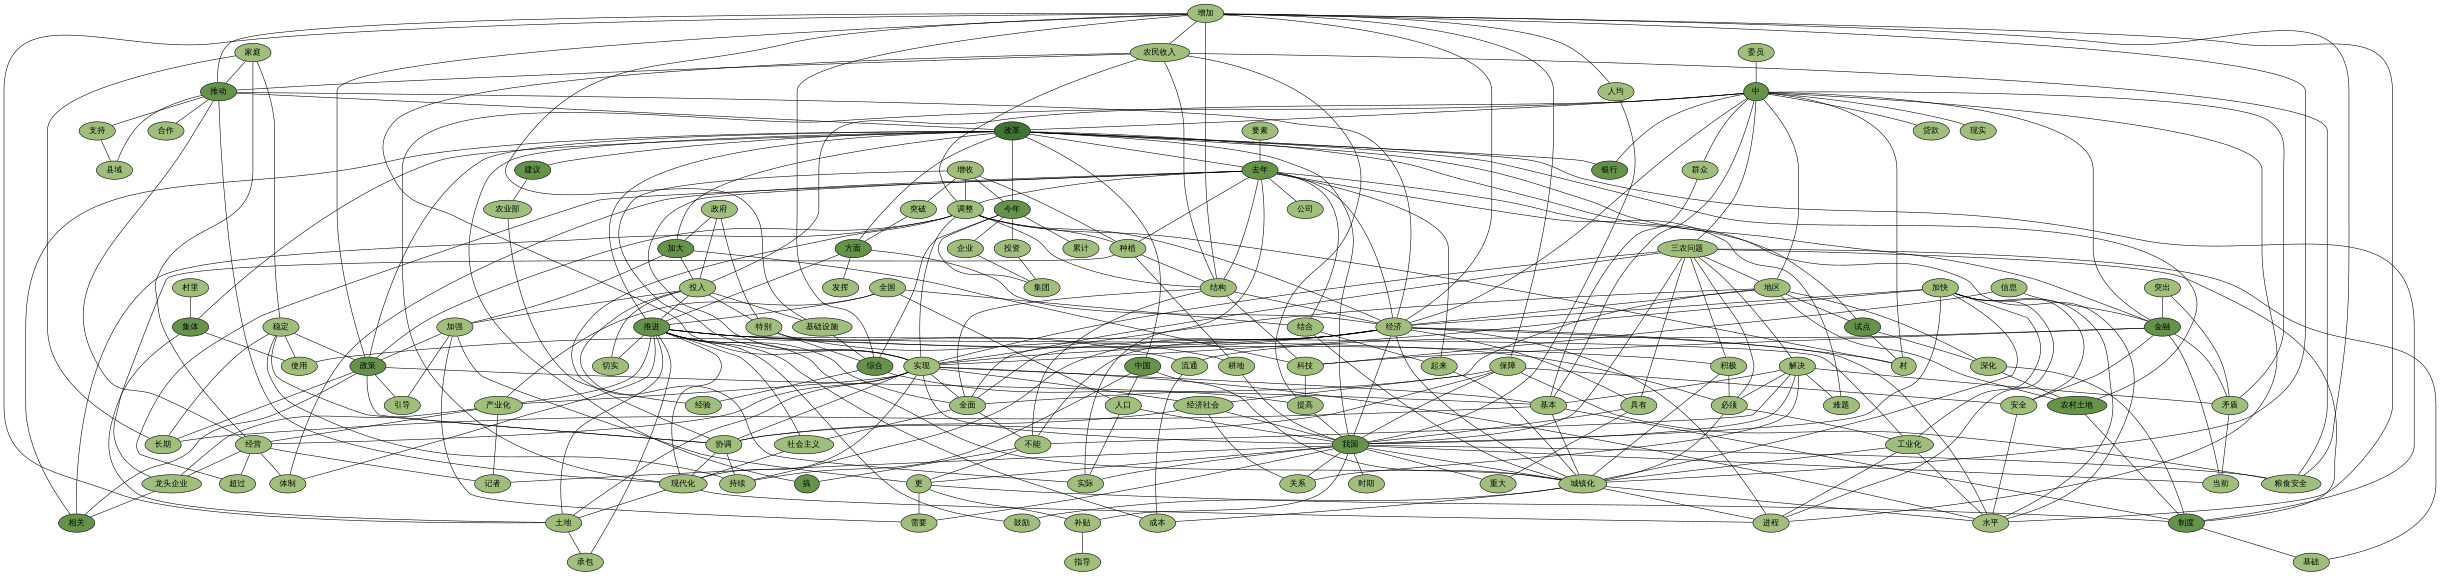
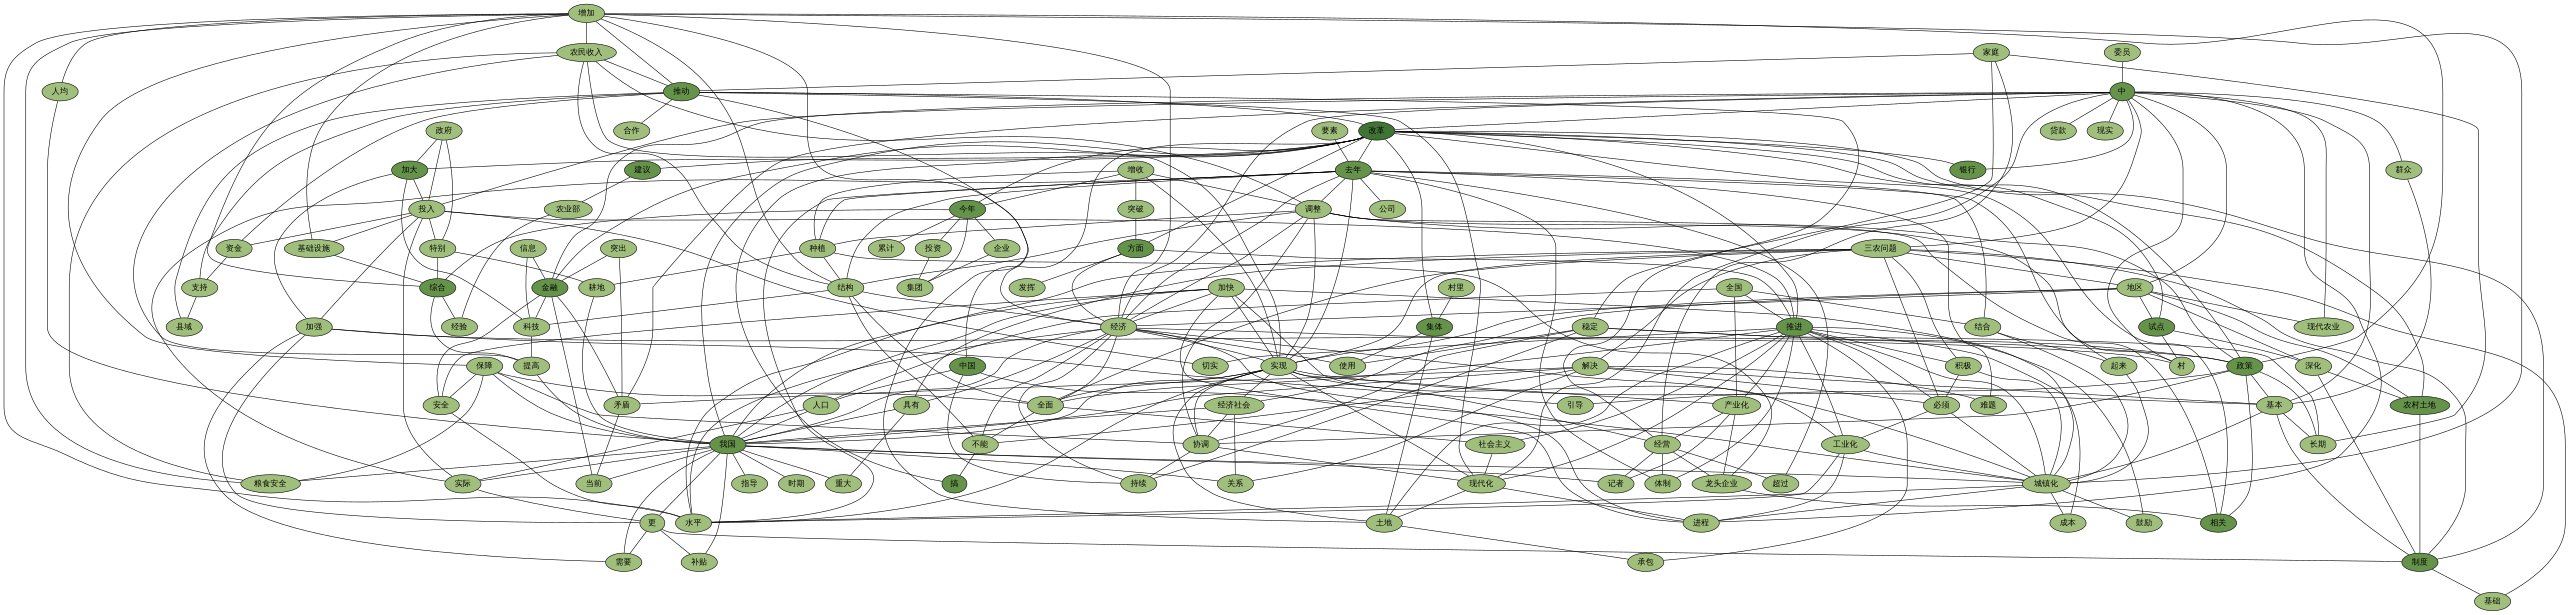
  graph {
    fontname="Liberation Serif"
    splines=true
    node [fillcolor="#A0BF7C" fontname="Liberation Serif" shape=ellipse style=filled]
    edge [fontname="Liberation Serif"]
    n1 [fillcolor="#65934A" height=0.3 label="中" width=0.3]
    n2 [fillcolor="#65934A" height=0.3 label="金融" width=0.3]
    n3 [fillcolor="#65934A" height=0.3 label="银行" width=0.3]
    n4 [height=0.3 label="投入" width=0.3]
    n5 [height=0.3 label="三农问题" width=0.3]
    n6 [height=0.3 label="地区" width=0.3]
    n7 [height=0.3 label="经济" width=0.3]
    n8 [height=0.3 label="贷款" width=0.3]
    n9 [height=0.3 label="群众" width=0.3]
    n10 [height=0.3 label="村" width=0.3]
    n11 [height=0.3 label="现代化" width=0.3]
    n12 [height=0.3 label="基本" width=0.3]
    n13 [height=0.3 label="矛盾" width=0.3]
+   n14 [height=0.3 label="现代农业" width=0.3]
    n15 [height=0.3 label="现实" width=0.3]
    n16 [height=0.3 label="进程" width=0.3]
    n17 [fillcolor="#407434" height=0.3 label="改革" width=0.3]
    n18 [height=0.3 label="科技" width=0.3]
-   n19 [height=0.3 label="流通" width=0.3]
    n20 [height=0.3 label="当前" width=0.3]
    n21 [height=0.3 label="安全" width=0.3]
+   n22 [height=0.3 label="资金" width=0.3]
    n23 [height=0.3 label="实际" width=0.3]
    n24 [height=0.3 label="加强" width=0.3]
    n25 [fillcolor="#65934A" height=0.3 label="推进" width=0.3]
    n26 [height=0.3 label="切实" width=0.3]
    n27 [height=0.3 label="特别" width=0.3]
    n28 [height=0.3 label="基础设施" width=0.3]
    n29 [height=0.3 label="实现" width=0.3]
    n30 [height=0.3 label="积极" width=0.3]
    n31 [height=0.3 label="全面" width=0.3]
    n32 [height=0.3 label="必须" width=0.3]
    n33 [fillcolor="#65934A" height=0.3 label="我国" width=0.3]
    n34 [fillcolor="#65934A" height=0.3 label="制度" width=0.3]
    n35 [height=0.3 label="基础" width=0.3]
    n36 [height=0.3 label="解决" width=0.3]
    n37 [height=0.3 label="具有" width=0.3]
    n38 [fillcolor="#65934A" height=0.3 label="试点" width=0.3]
    n39 [height=0.3 label="深化" width=0.3]
    n40 [fillcolor="#65934A" height=0.3 label="农村土地" width=0.3]
    n41 [height=0.3 label="经济社会" width=0.3]
    n42 [height=0.3 label="水平" width=0.3]
    n43 [height=0.3 label="使用" width=0.3]
    n44 [height=0.3 label="城镇化" width=0.3]
    n45 [height=0.3 label="持续" width=0.3]
    n46 [height=0.3 label="不能" width=0.3]
    n47 [height=0.3 label="土地" width=0.3]
    n48 [height=0.3 label="长期" width=0.3]
    n49 [fillcolor="#65934A" height=0.3 label="建议" width=0.3]
    n50 [fillcolor="#65934A" height=0.3 label="去年" width=0.3]
    n51 [fillcolor="#65934A" height=0.3 label="加大" width=0.3]
    n52 [fillcolor="#65934A" height=0.3 label="集体" width=0.3]
    n53 [fillcolor="#65934A" height=0.3 label="方面" width=0.3]
    n54 [fillcolor="#65934A" height=0.3 label="今年" width=0.3]
    n55 [fillcolor="#65934A" height=0.3 label="中国" width=0.3]
    n56 [fillcolor="#65934A" height=0.3 label="政策" width=0.3]
    n57 [fillcolor="#65934A" height=0.3 label="相关" width=0.3]
    n58 [fillcolor="#65934A" height=0.3 label="搞" width=0.3]
    n59 [fillcolor="#65934A" height=0.3 label="推动" width=0.3]
    n60 [height=0.3 label="经营" width=0.3]
    n61 [height=0.3 label="合作" width=0.3]
    n62 [height=0.3 label="支持" width=0.3]
    n63 [height=0.3 label="县域" width=0.3]
    n64 [height=0.3 label="超过" width=0.3]
    n65 [height=0.3 label="体制" width=0.3]
    n66 [height=0.3 label="记者" width=0.3]
    n67 [height=0.3 label="龙头企业" width=0.3]
    n68 [height=0.3 label="农业部" width=0.3]
    n69 [height=0.3 label="经验" width=0.3]
    n70 [height=0.3 label="调整" width=0.3]
    n71 [height=0.3 label="种植" width=0.3]
    n72 [height=0.3 label="结构" width=0.3]
    n73 [height=0.3 label="难题" width=0.3]
    n74 [height=0.3 label="结合" width=0.3]
    n75 [height=0.3 label="起来" width=0.3]
    n76 [height=0.3 label="公司" width=0.3]
    n77 [height=0.3 label="协调" width=0.3]
    n78 [height=0.3 label="耕地" width=0.3]
    n79 [height=0.3 label="产业化" width=0.3]
    n80 [height=0.3 label="引导" width=0.3]
    n81 [height=0.3 label="更" width=0.3]
    n82 [height=0.3 label="需要" width=0.3]
    n83 [height=0.3 label="提高" width=0.3]
    n84 [height=0.3 label="承包" width=0.3]
    n85 [fillcolor="#65934A" height=0.3 label="综合" width=0.3]
    n86 [height=0.3 label="发挥" width=0.3]
    n87 [height=0.3 label="社会主义" width=0.3]
    n88 [height=0.3 label="工业化" width=0.3]
    n89 [height=0.3 label="鼓励" width=0.3]
    n90 [height=0.3 label="成本" width=0.3]
    n91 [height=0.3 label="企业" width=0.3]
    n92 [height=0.3 label="投资" width=0.3]
    n93 [height=0.3 label="集团" width=0.3]
    n94 [height=0.3 label="累计" width=0.3]
    n95 [height=0.3 label="人口" width=0.3]
    n96 [height=0.3 label="粮食安全" width=0.3]
    n97 [height=0.3 label="重大" width=0.3]
    n98 [height=0.3 label="关系" width=0.3]
    n99 [height=0.3 label="时期" width=0.3]
    n100 [height=0.3 label="补贴" width=0.3]
    n101 [height=0.3 label="指导" width=0.3]
    n102 [height=0.3 label="委员" width=0.3]
    n103 [height=0.3 label="家庭" width=0.3]
    n104 [height=0.3 label="稳定" width=0.3]
    n105 [height=0.3 label="增加" width=0.3]
    n106 [height=0.3 label="农民收入" width=0.3]
    n107 [height=0.3 label="保障" width=0.3]
    n108 [height=0.3 label="人均" width=0.3]
    n109 [height=0.3 label="要素" width=0.3]
    n110 [height=0.3 label="政府" width=0.3]
    n111 [height=0.3 label="村里" width=0.3]
    n112 [height=0.3 label="突破" width=0.3]
    n113 [height=0.3 label="信息" width=0.3]
    n114 [height=0.3 label="突出" width=0.3]
    n115 [height=0.3 label="增收" width=0.3]
    n116 [height=0.3 label="全国" width=0.3]
    n117 [height=0.3 label="加快" width=0.3]
    n1 -- n2
    n1 -- n3
    n1 -- n4
    n1 -- n5
    n1 -- n6
    n1 -- n7
    n1 -- n8
    n1 -- n9
    n1 -- n10
    n1 -- n11
    n1 -- n12
    n1 -- n13
+   n1 -- n14
    n1 -- n15
    n1 -- n16
    n1 -- n17
    n2 -- n13
    n2 -- n18
-   n2 -- n19
    n2 -- n20
    n2 -- n21
+   n4 -- n22
    n4 -- n23
    n4 -- n24
    n4 -- n25
    n4 -- n26
    n4 -- n27
    n4 -- n28
    n5 -- n6
    n5 -- n29
    n5 -- n30
    n5 -- n31
    n5 -- n32
    n5 -- n33
    n5 -- n34
    n5 -- n35
    n5 -- n36
    n5 -- n37
    n6 -- n7
+   n6 -- n14
    n6 -- n29
    n6 -- n38
    n6 -- n39
    n6 -- n40
    n6 -- n41
    n7 -- n10
    n7 -- n16
    n7 -- n29
    n7 -- n31
    n7 -- n33
    n7 -- n37
    n7 -- n42
    n7 -- n43
    n7 -- n44
    n7 -- n45
    n7 -- n46
    n9 -- n12
    n11 -- n16
    n11 -- n47
    n12 -- n34
    n12 -- n44
    n12 -- n48
    n13 -- n20
    n17 -- n2
    n17 -- n3
    n17 -- n25
    n17 -- n33
    n17 -- n34
    n17 -- n38
    n17 -- n40
    n17 -- n49
    n17 -- n50
    n17 -- n51
    n17 -- n52
    n17 -- n53
    n17 -- n54
    n17 -- n55
    n17 -- n56
    n17 -- n57
    n17 -- n58
    n18 -- n83
-   n19 -- n90
    n21 -- n42
+   n22 -- n62
    n24 -- n56
    n24 -- n80
    n24 -- n81
    n24 -- n82
    n25 -- n11
-   n25 -- n19
    n25 -- n26
    n25 -- n30
    n25 -- n31
    n25 -- n32
    n25 -- n44
    n25 -- n47
    n25 -- n65
    n25 -- n79
    n25 -- n84
    n25 -- n87
    n25 -- n88
    n25 -- n89
    n25 -- n90
    n27 -- n78
    n27 -- n85
    n28 -- n85
    n29 -- n11
    n29 -- n12
    n29 -- n31
    n29 -- n33
    n29 -- n41
    n29 -- n42
    n29 -- n47
    n29 -- n60
    n29 -- n77
    n29 -- n79
    n30 -- n32
    n30 -- n44
    n31 -- n46
    n31 -- n87
    n32 -- n44
    n32 -- n88
    n33 -- n20
    n33 -- n23
    n33 -- n44
    n33 -- n66
    n33 -- n81
    n33 -- n82
    n33 -- n96
    n33 -- n97
    n33 -- n98
    n33 -- n99
    n33 -- n100
-   n100 -- n101
+   n33 -- n101
    n34 -- n35
    n36 -- n12
    n36 -- n13
    n36 -- n32
    n36 -- n33
    n36 -- n46
    n36 -- n73
    n36 -- n98
    n37 -- n33
    n37 -- n97
    n38 -- n10
    n38 -- n39
    n39 -- n34
    n39 -- n40
    n40 -- n34
    n41 -- n33
    n41 -- n77
    n41 -- n98
    n44 -- n16
    n44 -- n42
    n44 -- n89
    n44 -- n90
    n46 -- n58
-   n46 -- n81
+   n23 -- n81
    n47 -- n84
    n49 -- n68
    n50 -- n7
    n50 -- n23
    n50 -- n29
    n50 -- n42
    n50 -- n64
    n50 -- n65
    n50 -- n70
    n50 -- n71
    n50 -- n72
    n50 -- n73
    n50 -- n74
    n50 -- n75
    n50 -- n76
    n51 -- n4
    n51 -- n18
    n51 -- n24
    n52 -- n43
    n52 -- n47
    n53 -- n7
    n53 -- n25
    n53 -- n86
    n54 -- n85
    n54 -- n91
    n54 -- n92
    n54 -- n93
    n54 -- n94
    n55 -- n44
    n55 -- n45
    n55 -- n95
    n56 -- n12
    n56 -- n48
    n56 -- n57
    n56 -- n77
    n56 -- n80
    n59 -- n7
    n59 -- n11
    n59 -- n17
+   n59 -- n22
    n59 -- n60
    n59 -- n61
    n59 -- n62
    n59 -- n63
    n60 -- n64
    n60 -- n65
    n60 -- n66
    n60 -- n67
    n62 -- n63
    n67 -- n57
    n68 -- n69
    n70 -- n7
    n70 -- n10
    n70 -- n29
    n70 -- n56
    n70 -- n57
    n70 -- n71
    n70 -- n72
    n70 -- n77
    n71 -- n67
    n71 -- n72
    n71 -- n78
    n72 -- n7
    n72 -- n18
    n72 -- n31
    n72 -- n46
    n74 -- n44
    n74 -- n75
    n75 -- n44
    n77 -- n11
    n77 -- n45
    n78 -- n33
    n79 -- n60
    n79 -- n66
    n79 -- n67
    n81 -- n34
    n81 -- n82
    n81 -- n100
    n83 -- n33
    n85 -- n69
    n85 -- n83
    n87 -- n11
    n88 -- n16
    n88 -- n42
    n88 -- n44
    n91 -- n93
    n92 -- n93
    n95 -- n23
    n95 -- n33
    n102 -- n1
    n103 -- n48
    n103 -- n59
    n103 -- n60
    n103 -- n104
    n104 -- n43
    n104 -- n45
    n104 -- n48
    n104 -- n56
    n104 -- n77
    n105 -- n7
    n105 -- n28
    n105 -- n42
    n105 -- n44
    n105 -- n47
    n105 -- n56
    n105 -- n59
    n105 -- n72
    n105 -- n85
    n105 -- n96
    n105 -- n106
    n105 -- n107
    n105 -- n108
    n106 -- n29
    n106 -- n59
    n106 -- n70
    n106 -- n72
    n106 -- n83
    n106 -- n96
    n107 -- n21
    n107 -- n31
    n107 -- n33
    n107 -- n77
    n107 -- n96
    n108 -- n33
    n109 -- n50
    n110 -- n4
    n110 -- n27
    n110 -- n51
    n111 -- n52
    n112 -- n53
    n113 -- n2
    n113 -- n18
    n114 -- n2
    n114 -- n13
    n115 -- n29
    n115 -- n54
    n115 -- n70
    n115 -- n71
    n115 -- n112
    n116 -- n25
    n116 -- n74
    n116 -- n79
    n116 -- n95
    n117 -- n7
    n117 -- n16
    n117 -- n21
    n117 -- n29
    n117 -- n33
    n117 -- n42
    n117 -- n44
    n117 -- n88
  }
